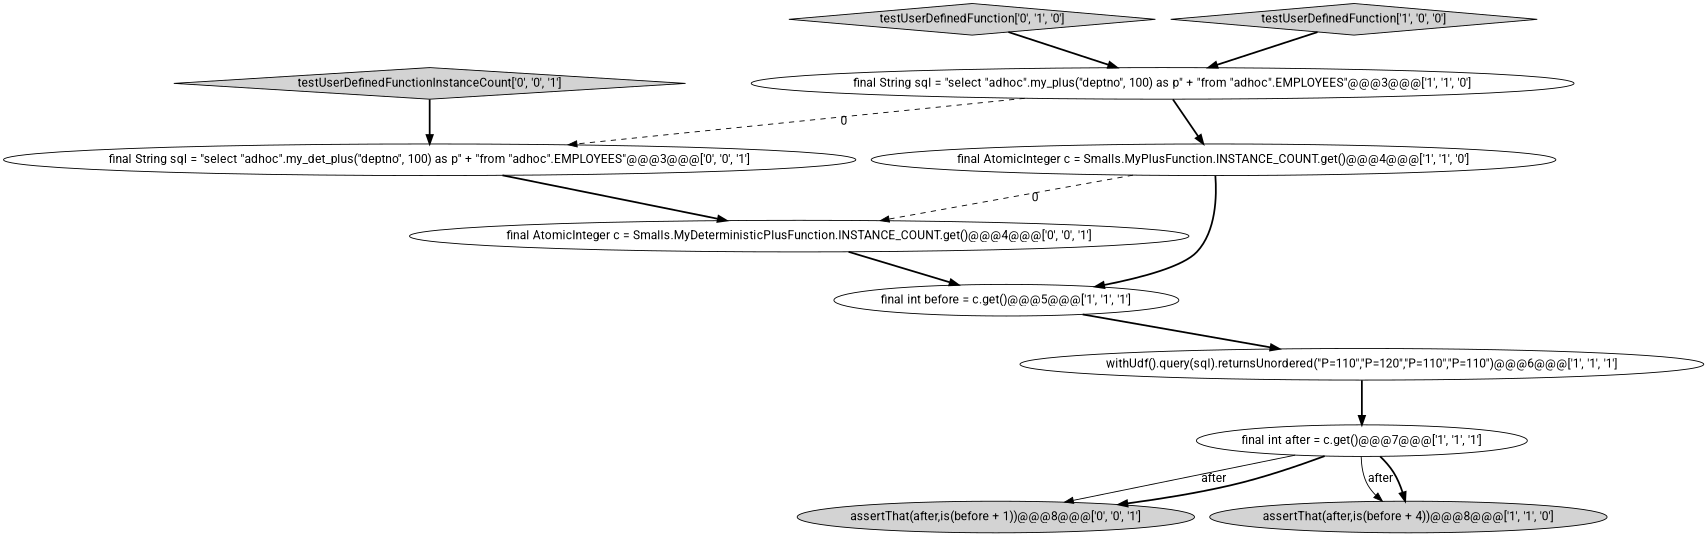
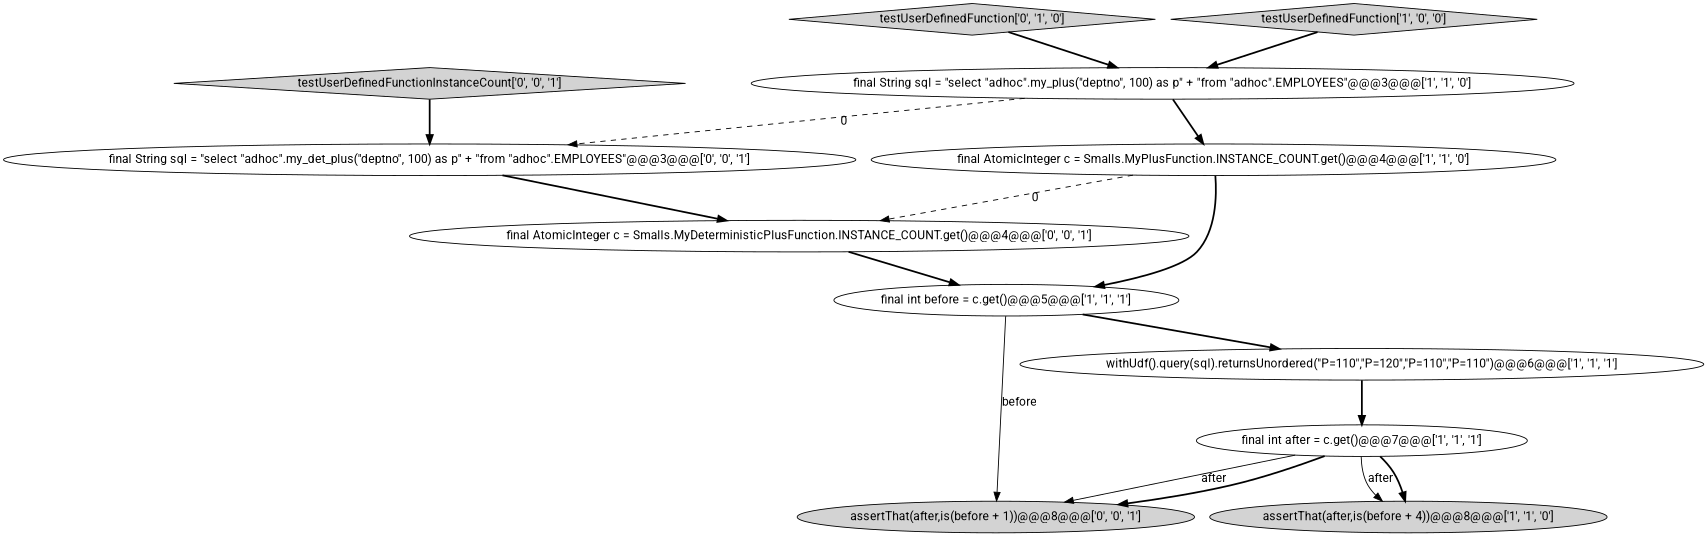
  digraph {
    fontname=Roboto
    node [fillcolor=white fontname=Roboto shape=ellipse style=filled]
    edge [fontname=Roboto style=bold]
    n1 [fillcolor=lightgray label="assertThat(after,is(before + 1))@@@8@@@['0', '0', '1']"]
    n2 [fillcolor=lightgray label="assertThat(after,is(before + 4))@@@8@@@['1', '1', '0']"]
    n3 [label="final AtomicInteger c = Smalls.MyDeterministicPlusFunction.INSTANCE_COUNT.get()@@@4@@@['0', '0', '1']"]
    n4 [label="final int before = c.get()@@@5@@@['1', '1', '1']"]
    n5 [label="withUdf().query(sql).returnsUnordered(\"P=110\",\"P=120\",\"P=110\",\"P=110\")@@@6@@@['1', '1', '1']"]
    n6 [label="final int after = c.get()@@@7@@@['1', '1', '1']"]
    n7 [label="final AtomicInteger c = Smalls.MyPlusFunction.INSTANCE_COUNT.get()@@@4@@@['1', '1', '0']"]
    n8 [label="final String sql = \"select \"adhoc\".my_plus(\"deptno\", 100) as p\" + \"from \"adhoc\".EMPLOYEES\"@@@3@@@['1', '1', '0']"]
    n9 [label="final String sql = \"select \"adhoc\".my_det_plus(\"deptno\", 100) as p\" + \"from \"adhoc\".EMPLOYEES\"@@@3@@@['0', '0', '1']"]
    n10 [fillcolor=lightgray label="testUserDefinedFunctionInstanceCount['0', '0', '1']" shape=diamond]
    n11 [fillcolor=lightgray label="testUserDefinedFunction['0', '1', '0']" shape=diamond]
    n12 [fillcolor=lightgray label="testUserDefinedFunction['1', '0', '0']" shape=diamond]
    n3 -> n4
+   n4 -> n1 [label=before style=solid]
    n4 -> n5
    n5 -> n6
    n6 -> n1 [label=after style=solid]
    n6 -> n1
    n6 -> n2 [label=after style=solid]
    n6 -> n2
    n7 -> n3 [label=0 style=dashed]
    n7 -> n4
    n8 -> n7
    n8 -> n9 [label=0 style=dashed]
    n9 -> n3
    n10 -> n9
    n11 -> n8
    n12 -> n8
  }
